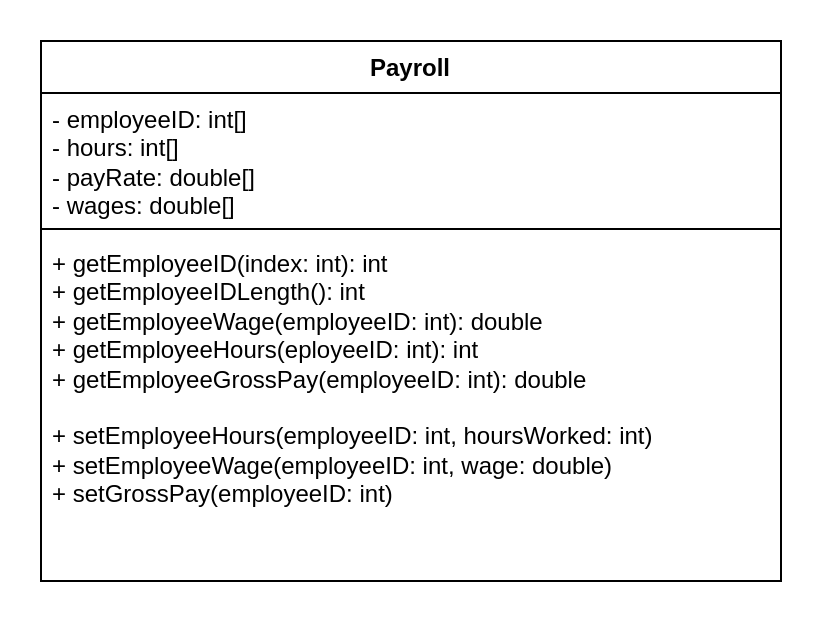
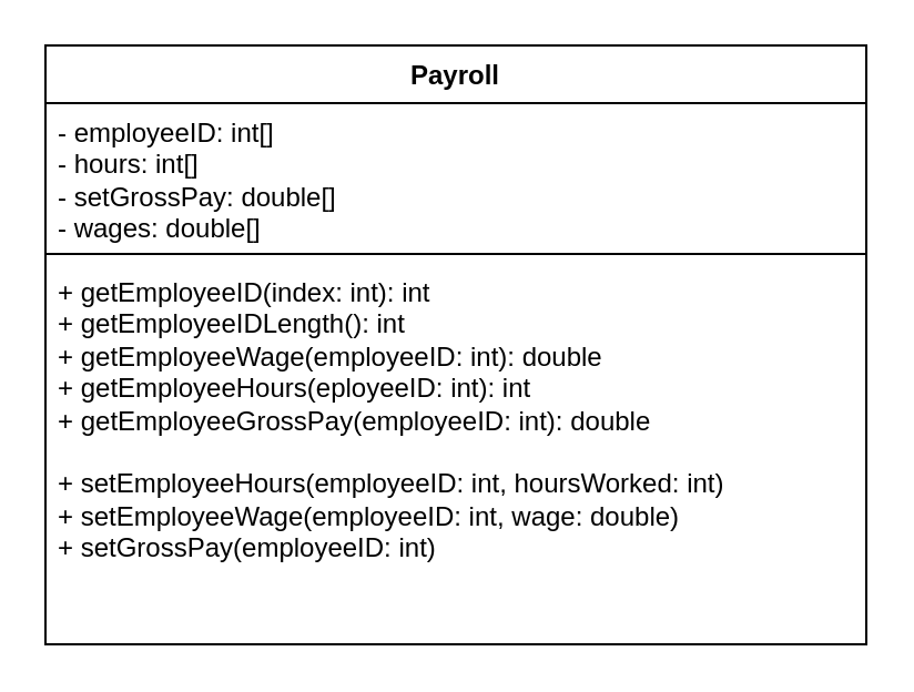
  <mxCell id="0" />
  <mxCell id="1" parent="0" />
  <mxCell id="2" value="&lt;div&gt;Payroll&lt;/div&gt;" style="swimlane;fontStyle=1;align=center;verticalAlign=top;childLayout=stackLayout;horizontal=1;startSize=26;horizontalStack=0;resizeParent=1;resizeParentMax=0;resizeLast=0;collapsible=1;marginBottom=0;whiteSpace=wrap;html=1;" vertex="1" parent="1"><mxGeometry x="20" y="20" width="370" height="270" as="geometry" /></mxCell>
- <mxCell id="3" value="&lt;div&gt;- employeeID: int[]&lt;/div&gt;&lt;div&gt;- hours: int[]&lt;/div&gt;&lt;div&gt;- payRate: double[]&lt;br&gt;&lt;/div&gt;&lt;div&gt;- wages: double[]&lt;br&gt;&lt;/div&gt;" style="text;strokeColor=none;fillColor=none;align=left;verticalAlign=top;spacingLeft=4;spacingRight=4;overflow=hidden;rotatable=0;points=[[0,0.5],[1,0.5]];portConstraint=eastwest;whiteSpace=wrap;html=1;" vertex="1" parent="2"><mxGeometry y="26" width="370" height="64" as="geometry" /></mxCell>
+ <mxCell id="3" value="&lt;div&gt;- employeeID: int[]&lt;/div&gt;&lt;div&gt;- hours: int[]&lt;/div&gt;&lt;div&gt;- setGrossPay: double[]&lt;br&gt;&lt;/div&gt;&lt;div&gt;- wages: double[]&lt;br&gt;&lt;/div&gt;" style="text;strokeColor=none;fillColor=none;align=left;verticalAlign=top;spacingLeft=4;spacingRight=4;overflow=hidden;rotatable=0;points=[[0,0.5],[1,0.5]];portConstraint=eastwest;whiteSpace=wrap;html=1;" vertex="1" parent="2"><mxGeometry y="26" width="370" height="64" as="geometry" /></mxCell>
  <mxCell id="4" value="" style="line;strokeWidth=1;fillColor=none;align=left;verticalAlign=middle;spacingTop=-1;spacingLeft=3;spacingRight=3;rotatable=0;labelPosition=right;points=[];portConstraint=eastwest;strokeColor=inherit;" vertex="1" parent="2"><mxGeometry y="90" width="370" height="8" as="geometry" /></mxCell>
  <mxCell id="5" value="&lt;div&gt;+ getEmployeeID(index: int): int&lt;/div&gt;&lt;div&gt;+ getEmployeeIDLength(): int&lt;/div&gt;&lt;div&gt;+ getEmployeeWage(employeeID: int): double&lt;br&gt;&lt;/div&gt;&lt;div&gt;+ getEmployeeHours(eployeeID: int): int&lt;/div&gt;&lt;div&gt;+ getEmployeeGrossPay(employeeID: int): double&lt;br&gt;&lt;/div&gt;&lt;div&gt;&lt;br&gt;&lt;/div&gt;&lt;div&gt;+ setEmployeeHours(employeeID: int, hoursWorked: int)&lt;/div&gt;&lt;div&gt;+ setEmployeeWage(employeeID: int, wage: double)&lt;/div&gt;&lt;div&gt;+ setGrossPay(employeeID: int)&lt;br&gt;&lt;/div&gt;" style="text;strokeColor=none;fillColor=none;align=left;verticalAlign=top;spacingLeft=4;spacingRight=4;overflow=hidden;rotatable=0;points=[[0,0.5],[1,0.5]];portConstraint=eastwest;whiteSpace=wrap;html=1;" vertex="1" parent="2"><mxGeometry y="98" width="370" height="172" as="geometry" /></mxCell>
